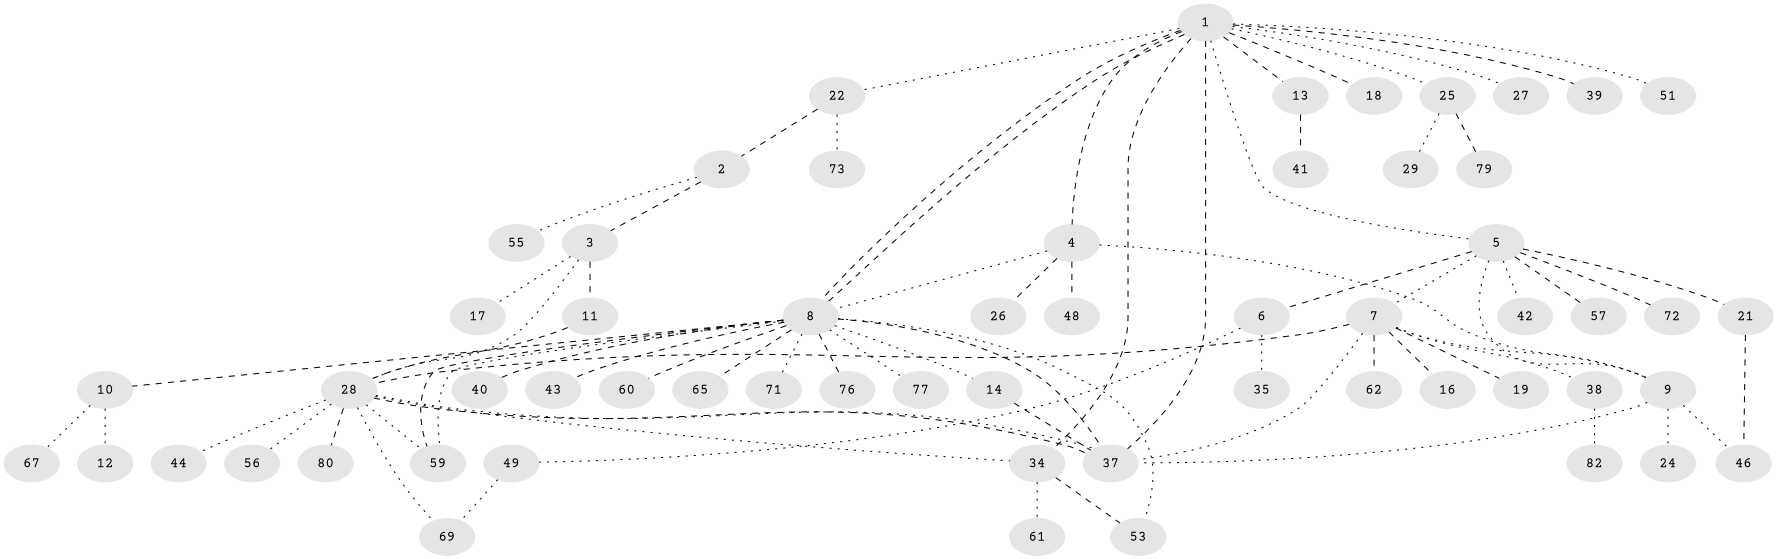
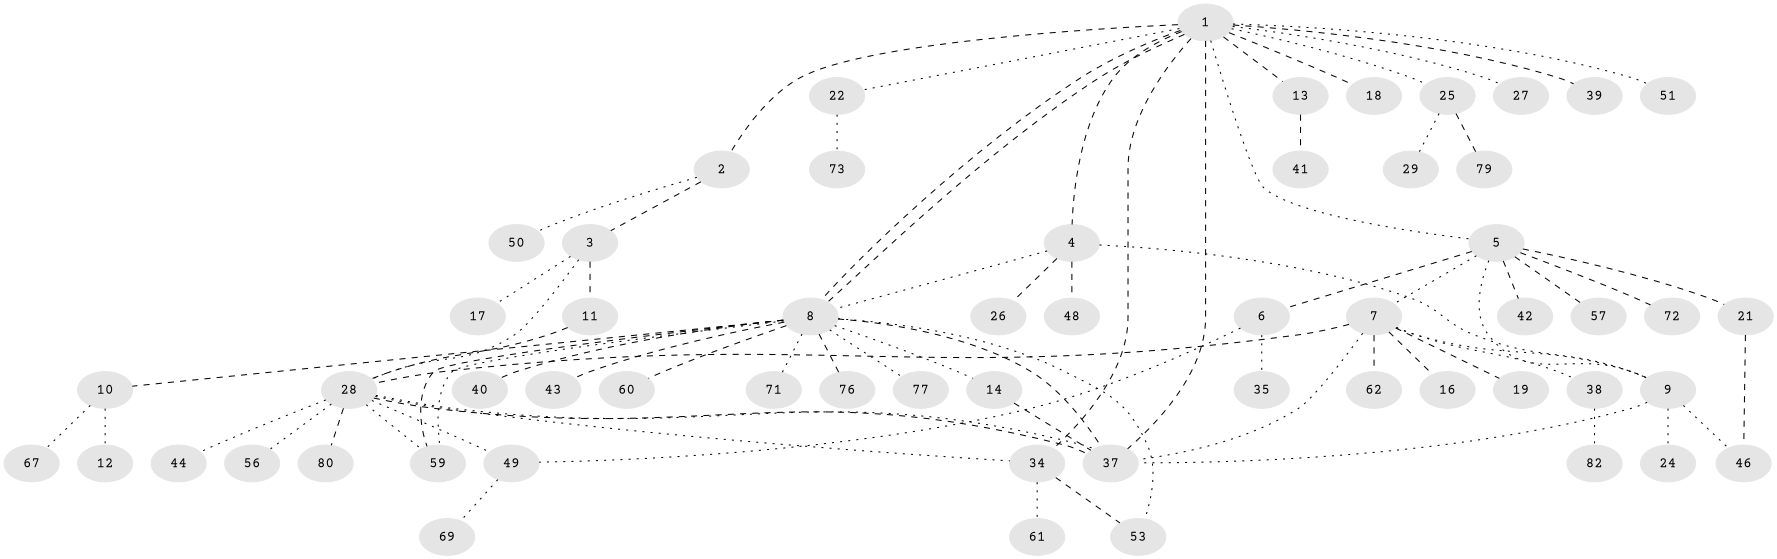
  graph {
    fontname="Courier Prime"
    node [color=gray90 fontname="Courier Prime" style=filled]
    edge [fontname="Courier Prime" style=dotted]
    1 [super="+31"]
    2 [super="+45"]
    4 [super="+33"]
    5 [super="+15"]
    8 [super="+52"]
    13
    18 [super="+81"]
    22
    25
    27 [super="+64"]
    34 [super="+55"]
    37 [super="+54"]
    39
    51
    3 [super="+35"]
-   50 [label=55]
+   50
    9 [super="+36"]
    26
    48
    6 [super="+75"]
    7 [super="+20"]
    21
    42
    57
    72
    10 [super="+23"]
    14
    40 [super="+63"]
    43
    53
    59
    60
-   65
    71
    76
    77
    41
    73
    29 [super="+68"]
    79
    61
    17 [super="+74"]
    11
    28 [super="+32"]
    49 [super="+78"]
    44 [super="+70"]
    56 [super="+58"]
    80
    24
    46
    n51 [label=35]
    16
    19
    38
    62 [super="+66"]
    69
    82
    12 [super="+47"]
    67
-   22 -- 2 [style=dashed]
+   1 -- 2 [style=dashed]
    1 -- 4 [style=dashed]
    1 -- 5
    1 -- 8 [style=dashed]
    1 -- 8 [style=dashed]
    1 -- 13 [style=dashed]
    1 -- 18 [style=dashed]
    1 -- 22
    1 -- 25
    1 -- 27
    1 -- 34 [style=dashed]
    1 -- 37 [style=dashed weight=2]
    1 -- 39 [style=dashed]
    1 -- 51
    2 -- 3 [style=dashed]
    2 -- 50
    4 -- 8
    4 -- 9
    4 -- 26 [style=dashed]
    4 -- 48 [style=dashed]
    5 -- 9
    5 -- 6 [style=dashed]
    5 -- 7
    5 -- 21 [style=dashed]
-   5 -- 42
+   5 -- 42 [style=dashed]
    5 -- 57 [style=dashed]
    5 -- 72 [style=dashed]
    8 -- 37 [style=dashed]
    8 -- 10 [style=dashed]
    8 -- 14
    8 -- 40 [style=dashed]
    8 -- 43 [style=dashed]
    8 -- 53
    8 -- 59 [style=dashed]
    8 -- 59
    8 -- 60 [style=dashed]
-   8 -- 65 [style=dashed]
    8 -- 71
    8 -- 76 [style=dashed]
    8 -- 77
    13 -- 41 [style=dashed]
    22 -- 73
    25 -- 29
    25 -- 79 [style=dashed]
    34 -- 53 [style=dashed]
    34 -- 61
    3 -- 17
    3 -- 11 [style=dashed]
    3 -- 28
    9 -- 37
    9 -- 24
    9 -- 46
    6 -- 49
    6 -- n51
    7 -- 37
    7 -- 9
    7 -- 28 [style=dashed]
    7 -- 16 [style=dashed]
    7 -- 19 [style=dashed]
    7 -- 38
    7 -- 62 [style=dashed]
    21 -- 46 [style=dashed]
    10 -- 12
    10 -- 67
    14 -- 37 [style=dashed]
    11 -- 28 [style=dashed]
    28 -- 34
    28 -- 37 [style=dashed]
    28 -- 37
    28 -- 59
-   28 -- 69
+   28 -- 49
    28 -- 44
    28 -- 56
    28 -- 80 [style=dashed]
    49 -- 69
    38 -- 82
  }
